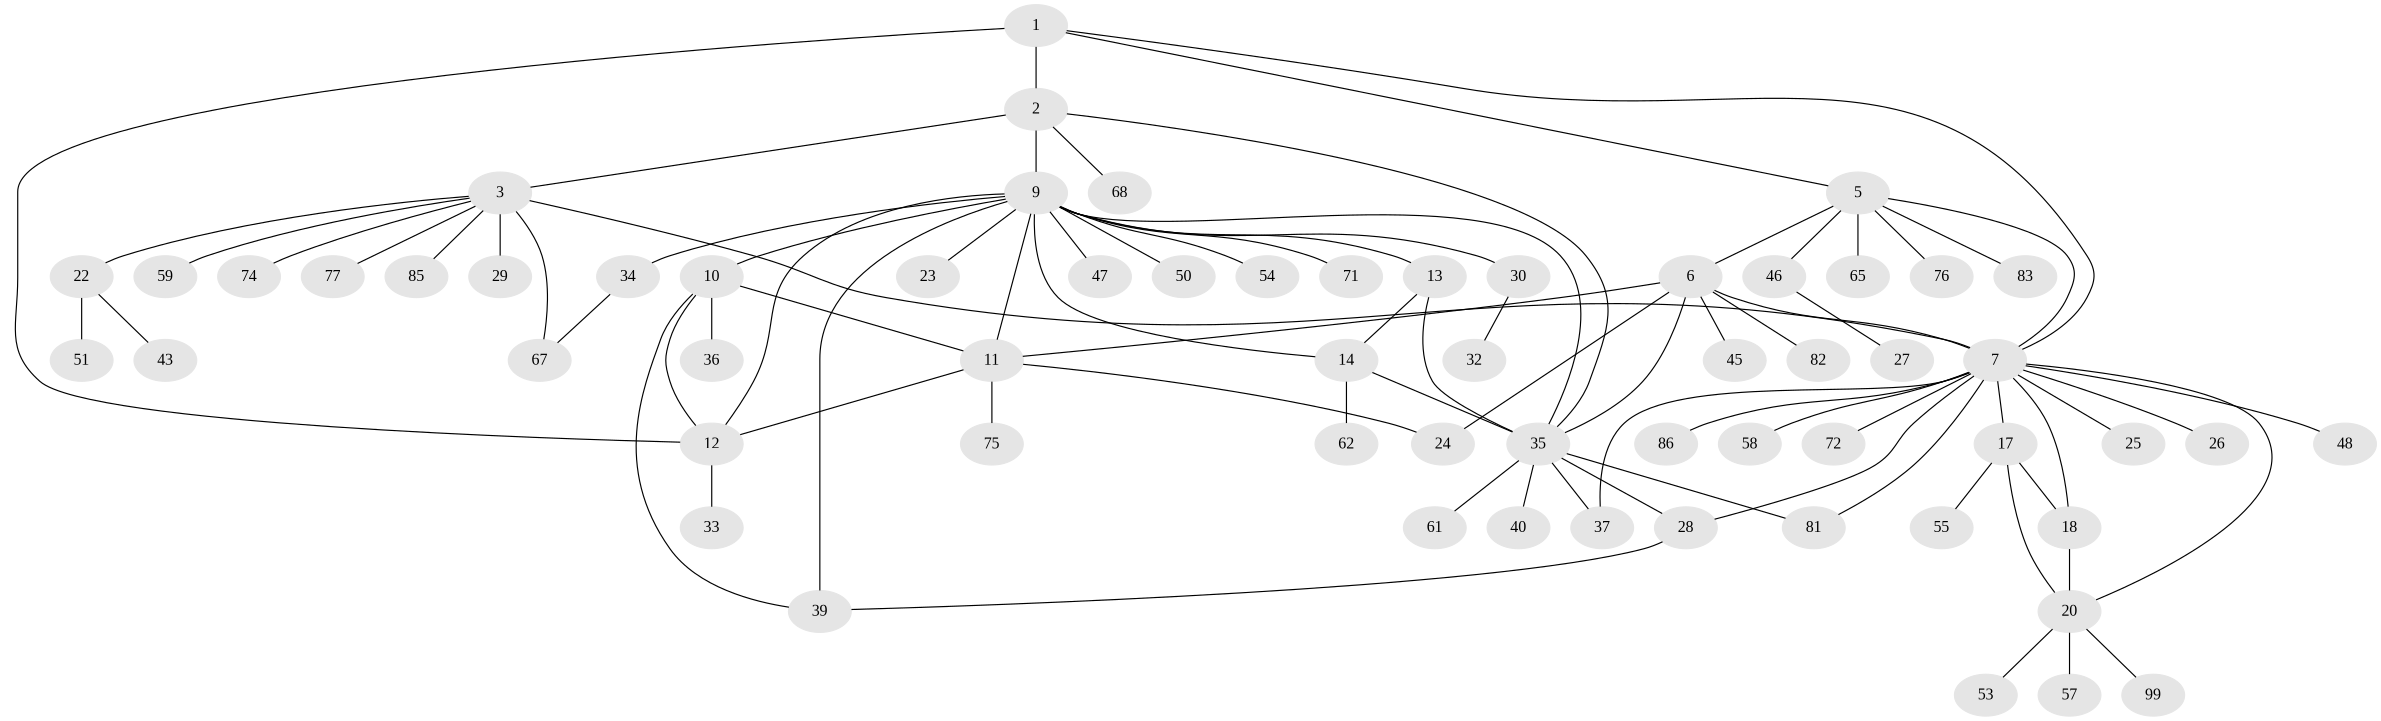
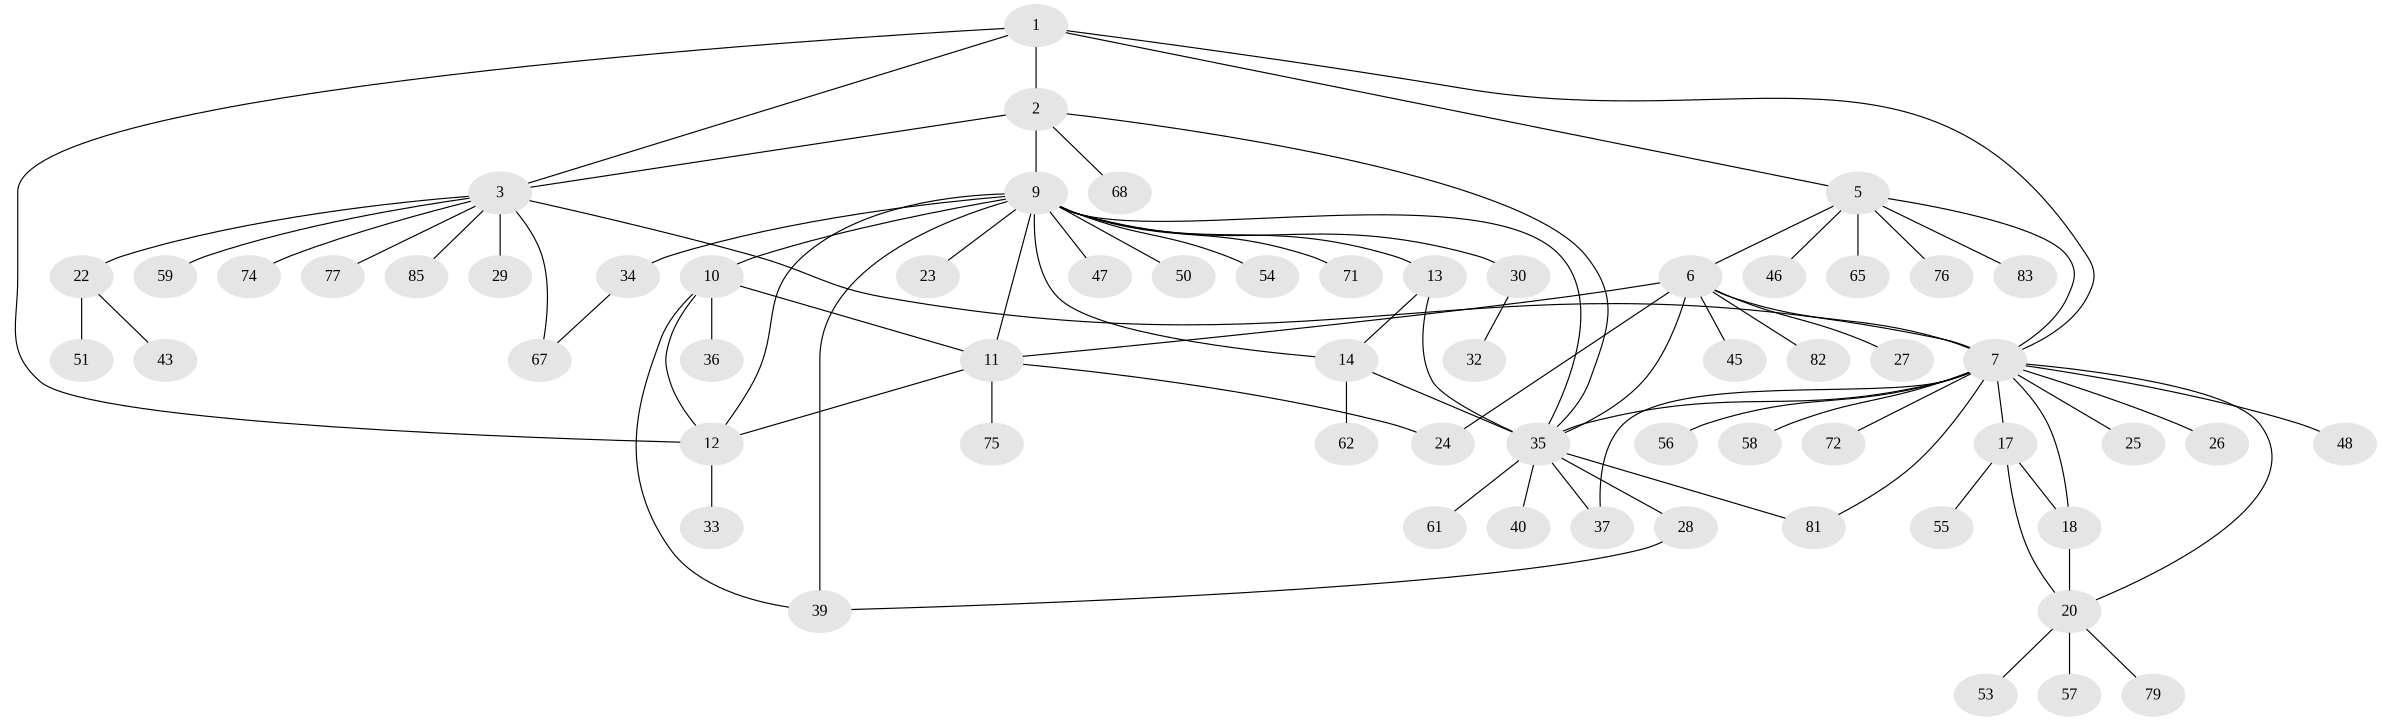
  graph {
    fontname="Liberation Serif"
    node [color=gray90 fontname="Liberation Serif" style=filled]
    edge [fontname="Liberation Serif"]
    1 [super="+73"]
    2 [super="+4"]
    3 [super="+63"]
    5 [super="+8"]
    7 [super="+19"]
    12
    9 [super="+16"]
    n8 [label=35 super="+21"]
    68
    22 [super="+38"]
    29 [super="+60"]
    59
    67
    74
    77
    85
    6 [super="+80"]
    46
    65
    76
    83
    17 [super="+70"]
    18 [super="+52"]
    20 [super="+69"]
    25 [super="+34"]
    26 [super="+35"]
    37
    48
-   56 [label=86]
+   56
    58
    72
    81
    33
    11 [super="+49"]
    10 [super="+66"]
    13 [super="+42"]
    14 [super="+31"]
    23 [super="+84"]
    30
    39 [super="+41"]
    n41 [label=34]
    47
    50
    54 [super="+64"]
    71
    28
    40 [super="+78"]
    61
    43
    51
    24
    27
    45
    82
    75
    55
    53
    57
-   79 [label=99]
+   79
    36
    62
    32
    1 -- 2 [weight=2]
+   1 -- 3
    1 -- 5
    1 -- 7
    1 -- 12
    2 -- 3 [weight=2]
    2 -- 9
    2 -- n8
    2 -- 68
    3 -- 7
    3 -- 22
    3 -- 29
    3 -- 59
    3 -- 67
    3 -- 74
    3 -- 77
    3 -- 85
    5 -- 7 [weight=2]
    5 -- 6 [weight=2]
    5 -- 46
    5 -- 65
    5 -- 76
    5 -- 83
-   7 -- 28
+   7 -- n8
    7 -- 17
    7 -- 18
    7 -- 20
    7 -- 25
    7 -- 26
    7 -- 37
    7 -- 48
    7 -- 56
    7 -- 58
    7 -- 72
    7 -- 81
    12 -- 33
    9 -- 12
    9 -- n8
    9 -- 11
    9 -- 10
    9 -- 13
    9 -- 14
    9 -- 23
    9 -- 30
    9 -- 39
    9 -- n41
    9 -- 47
    9 -- 50
    9 -- 54
    9 -- 71
    n8 -- 37
    n8 -- 81
    n8 -- 28
    n8 -- 40
    n8 -- 61
    22 -- 43
    22 -- 51
    6 -- 7
    6 -- n8
    6 -- 11
    6 -- 24
-   46 -- 27
+   6 -- 27
    6 -- 45
    6 -- 82
    17 -- 18
    17 -- 20
    17 -- 55
    18 -- 20
    20 -- 53
    20 -- 57
    20 -- 79
    11 -- 12
    11 -- 24
    11 -- 75
    10 -- 12
    10 -- 11
    10 -- 39
    10 -- 36
    13 -- n8
    13 -- 14
    14 -- n8
    14 -- 62
    30 -- 32
    n41 -- 67
    28 -- 39
  }
